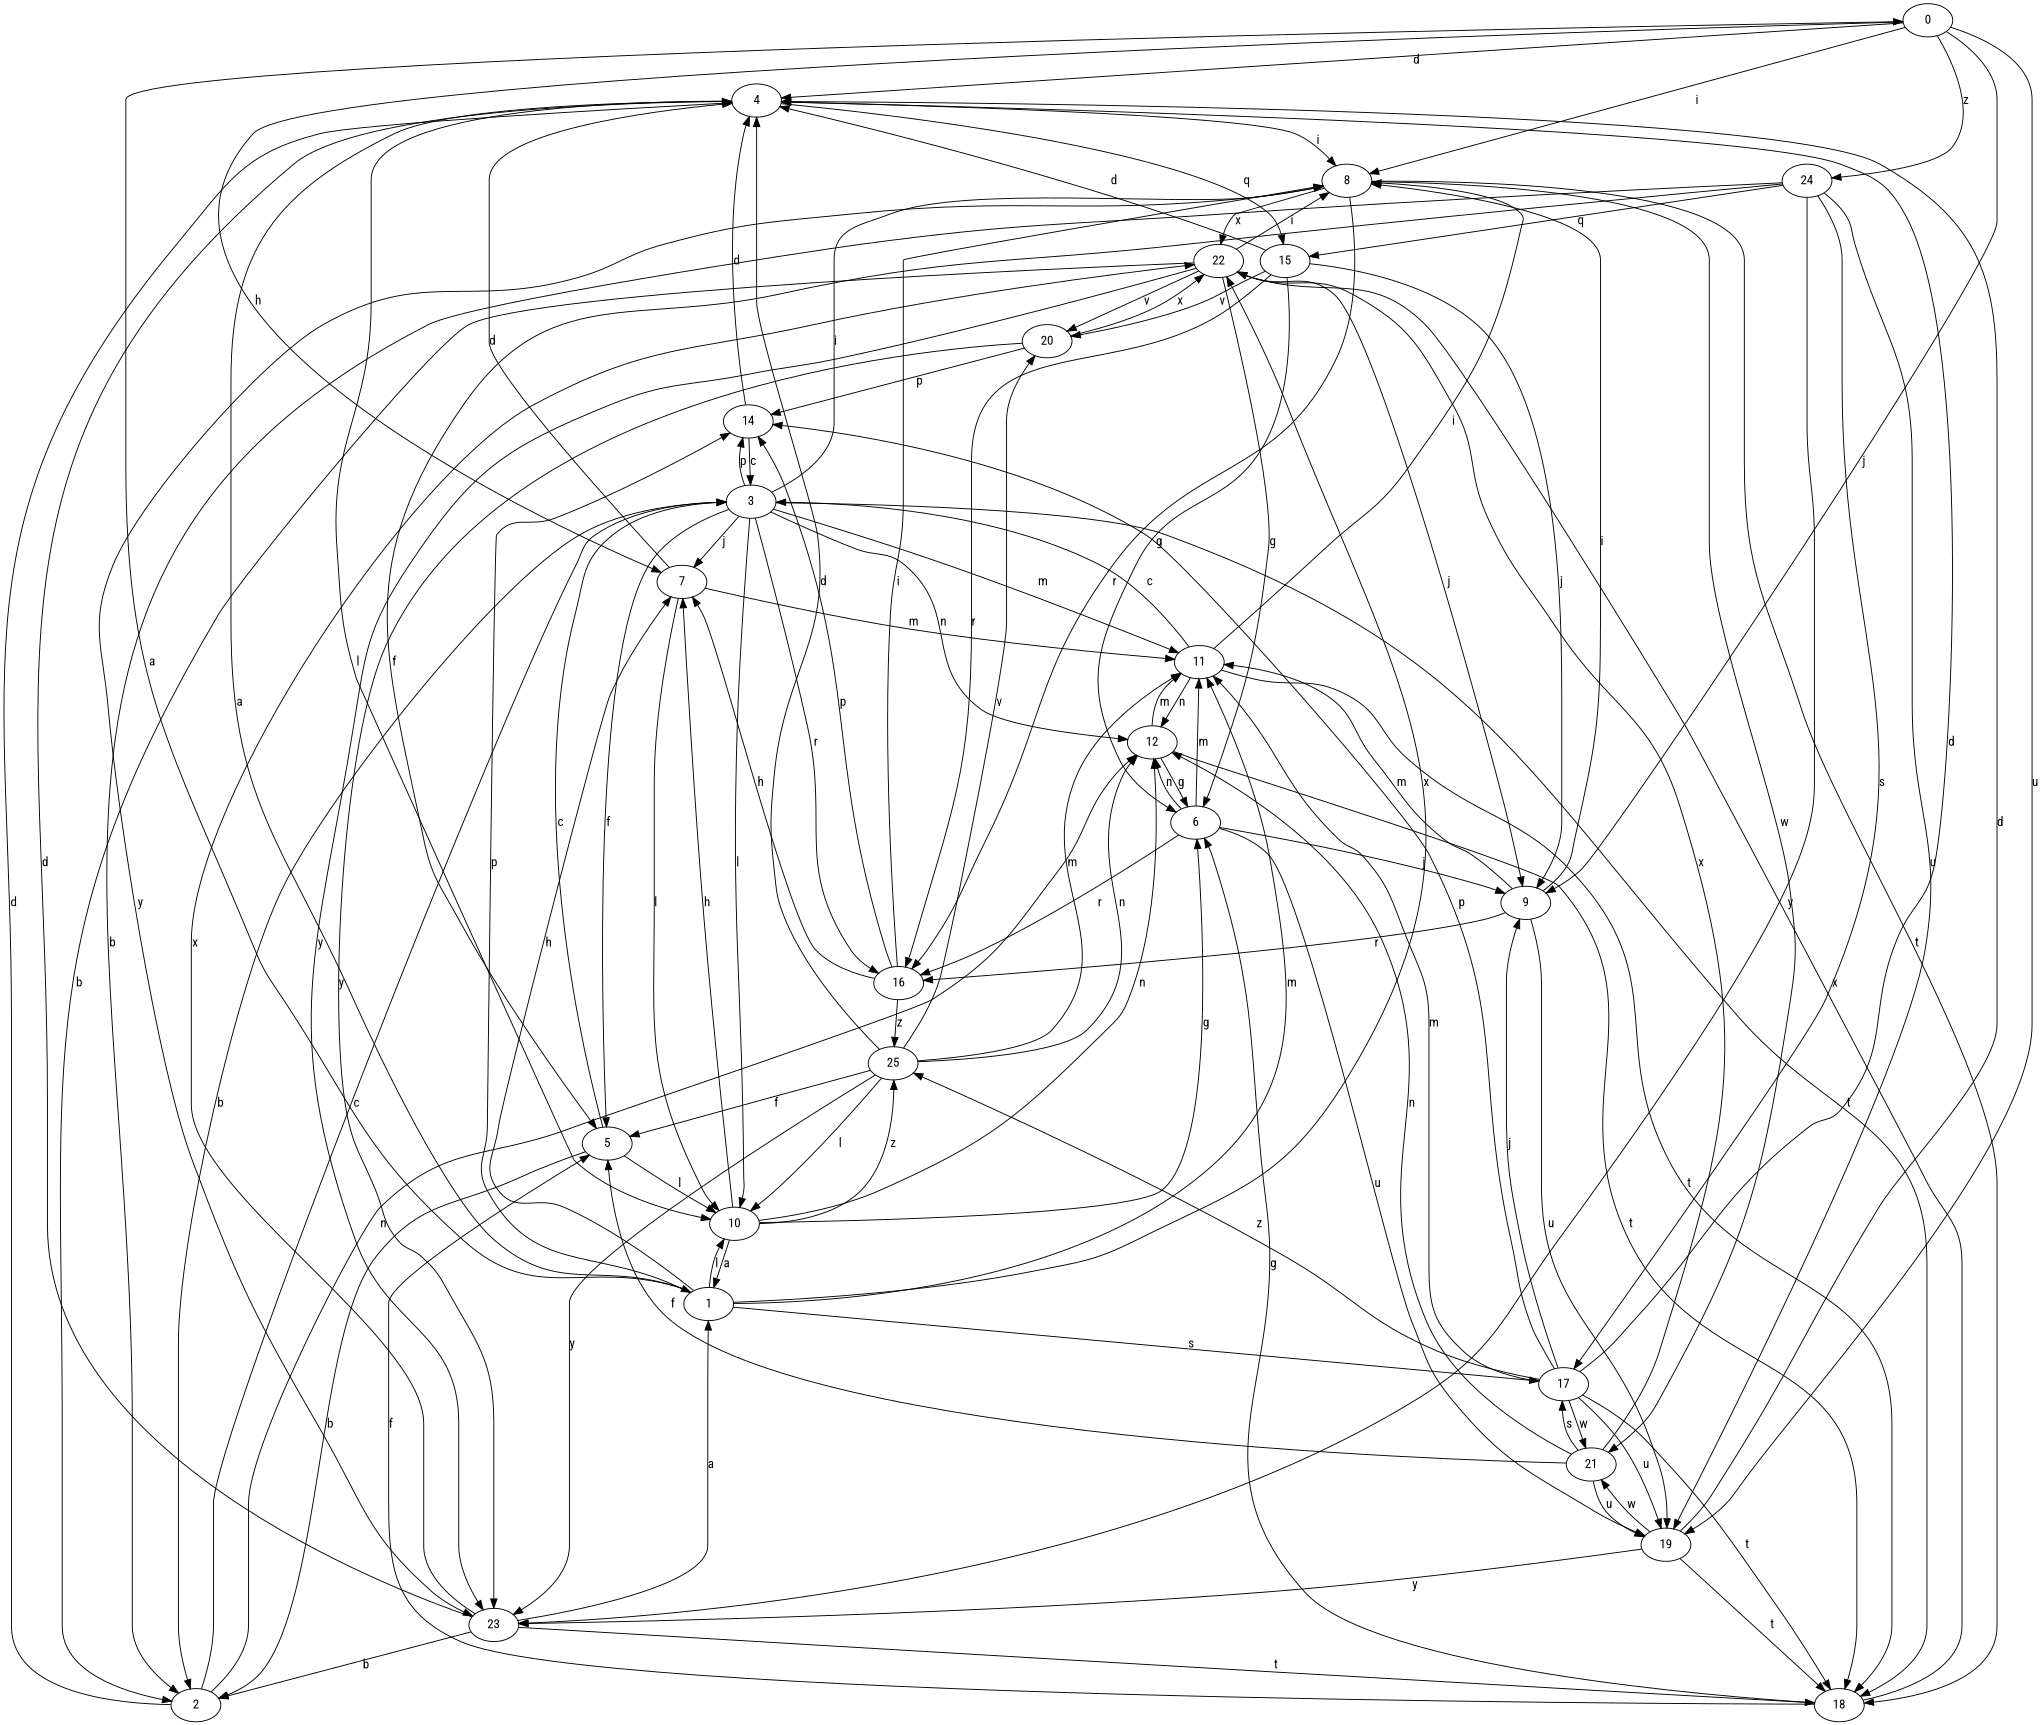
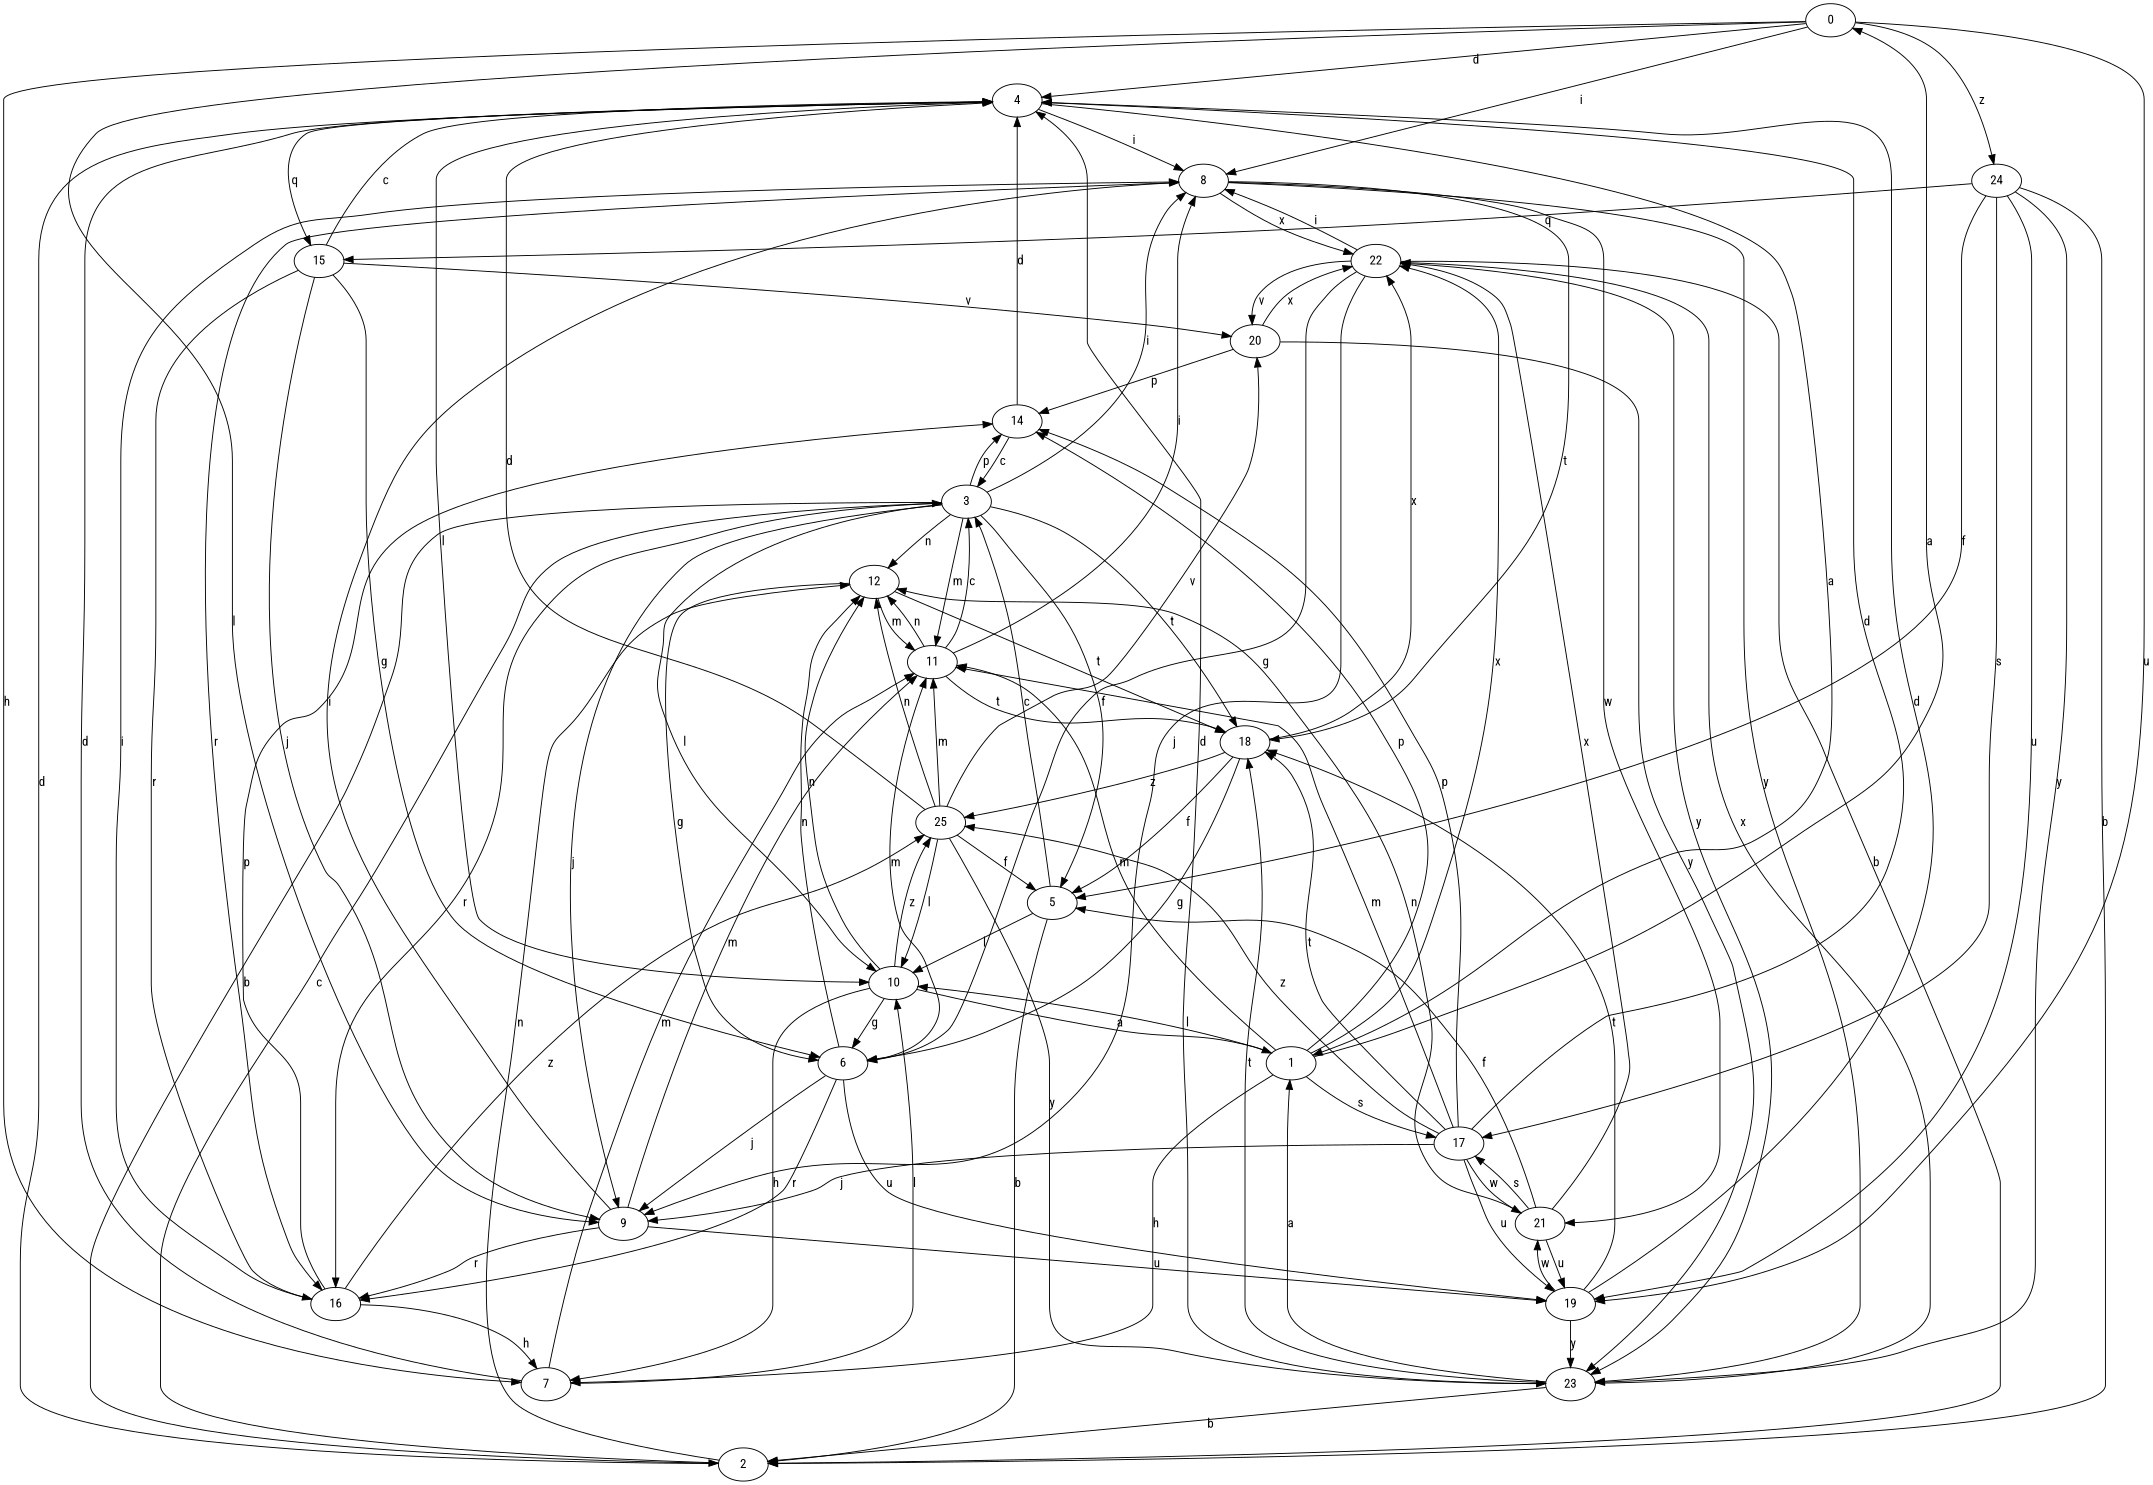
  strict digraph {
    fontname="Roboto Condensed"
    node [fontname="Roboto Condensed"]
    edge [fontname="Roboto Condensed"]
    0
    4
    7
    8
    9
    19
    24
    1
    10
    15
    11
    22
    16
    18
    21
    23
    17
    2
    5
    14
    12
    6
    25
    3
    20
    0 -> 4 [label=d]
    0 -> 7 [label=h]
    0 -> 8 [label=i]
-   0 -> 9 [label=j]
+   0 -> 9 [label=l]
    0 -> 19 [label=u]
    0 -> 24 [label=z]
    4 -> 8 [label=i]
    4 -> 1 [label=a]
    4 -> 10 [label=l]
    4 -> 15 [label=q]
    7 -> 4 [label=d]
    7 -> 10 [label=l]
    7 -> 11 [label=m]
    8 -> 22 [label=x]
    8 -> 16 [label=r]
    8 -> 18 [label=t]
    8 -> 21 [label=w]
    8 -> 23 [label=y]
    9 -> 8 [label=i]
    9 -> 19 [label=u]
    9 -> 11 [label=m]
    9 -> 16 [label=r]
    19 -> 4 [label=d]
    19 -> 18 [label=t]
    19 -> 21 [label=w]
    19 -> 23 [label=y]
    24 -> 19 [label=u]
    24 -> 15 [label=q]
    24 -> 23 [label=y]
    24 -> 17 [label=s]
    24 -> 2 [label=b]
    24 -> 5 [label=f]
    1 -> 0 [label=a]
    1 -> 7 [label=h]
    1 -> 10 [label=l]
    1 -> 11 [label=m]
    1 -> 22 [label=x]
    1 -> 17 [label=s]
    1 -> 14 [label=p]
    10 -> 7 [label=h]
    10 -> 1 [label=a]
    10 -> 12 [label=n]
    10 -> 6 [label=g]
    10 -> 25 [label=z]
-   15 -> 4 [label=d]
+   15 -> 4 [label=c]
    15 -> 9 [label=j]
    15 -> 16 [label=r]
    15 -> 6 [label=g]
    15 -> 20 [label=v]
    11 -> 8 [label=i]
    11 -> 18 [label=t]
    11 -> 12 [label=n]
    11 -> 3 [label=c]
    22 -> 8 [label=i]
    22 -> 9 [label=j]
    22 -> 23 [label=y]
    22 -> 2 [label=b]
    22 -> 6 [label=g]
    22 -> 20 [label=v]
    16 -> 7 [label=h]
    16 -> 8 [label=i]
    16 -> 14 [label=p]
    16 -> 25 [label=z]
    18 -> 22 [label=x]
    18 -> 5 [label=f]
    18 -> 6 [label=g]
+   18 -> 25 [label=z]
    21 -> 19 [label=u]
    21 -> 22 [label=x]
    21 -> 17 [label=s]
    21 -> 5 [label=f]
    21 -> 12 [label=n]
    23 -> 4 [label=d]
    23 -> 1 [label=a]
    23 -> 22 [label=x]
    23 -> 18 [label=t]
    23 -> 2 [label=b]
    17 -> 4 [label=d]
    17 -> 9 [label=j]
    17 -> 19 [label=u]
    17 -> 11 [label=m]
    17 -> 18 [label=t]
    17 -> 21 [label=w]
    17 -> 14 [label=p]
    17 -> 25 [label=z]
    2 -> 4 [label=d]
    2 -> 12 [label=n]
    2 -> 3 [label=c]
    5 -> 10 [label=l]
    5 -> 2 [label=b]
    5 -> 3 [label=c]
    14 -> 4 [label=d]
    14 -> 3 [label=c]
    12 -> 11 [label=m]
    12 -> 18 [label=t]
    12 -> 6 [label=g]
    6 -> 9 [label=j]
    6 -> 19 [label=u]
    6 -> 11 [label=m]
    6 -> 16 [label=r]
    6 -> 12 [label=n]
    25 -> 4 [label=d]
    25 -> 10 [label=l]
    25 -> 11 [label=m]
    25 -> 23 [label=y]
    25 -> 5 [label=f]
    25 -> 12 [label=n]
    25 -> 20 [label=v]
    3 -> 8 [label=i]
-   3 -> 7 [label=j]
+   3 -> 9 [label=j]
    3 -> 10 [label=l]
    3 -> 11 [label=m]
    3 -> 16 [label=r]
    3 -> 18 [label=t]
    3 -> 2 [label=b]
    3 -> 5 [label=f]
    3 -> 14 [label=p]
    3 -> 12 [label=n]
    20 -> 22 [label=x]
    20 -> 23 [label=y]
    20 -> 14 [label=p]
  }
